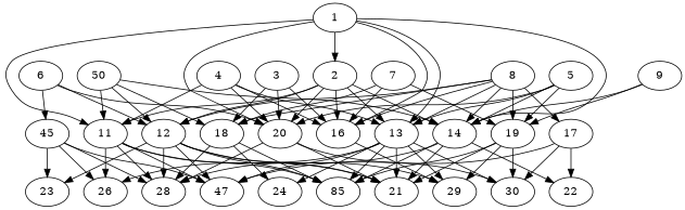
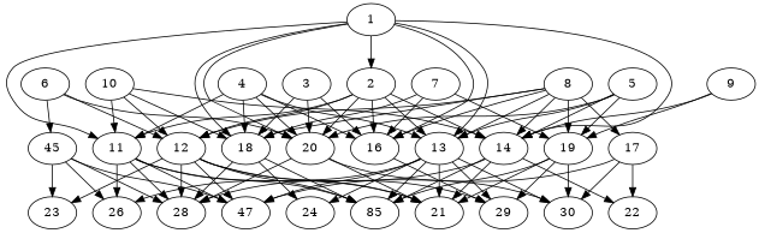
  digraph {
    node [alpha=0.19]
    1 [alpha=0.15 expect_size=8870912]
    11 [alpha=0.04 expect_size=25091072]
    13 [expect_size=46088192]
    14 [alpha=0.11 expect_size=48108544]
    16 [alpha=0.17 expect_size=23590912]
    18 [alpha=0.02 expect_size=39222272]
    20 [expect_size=5763072]
    2 [alpha=0.14 expect_size=44249088]
    21 [alpha=0.07 expect_size=37733376]
    n10 [alpha=0.06 expect_size=8285184 label=85]
    26 [alpha=0.10 expect_size=39750656]
    n12 [alpha=0.03 expect_size=32385024 label=47]
    28 [expect_size=50792448]
    12 [alpha=0.13 expect_size=13392896]
    23 [alpha=0.06 expect_size=32346112]
    29 [alpha=0.10 expect_size=9404416]
    24 [alpha=0.14 expect_size=29456384]
    30 [alpha=0.16 expect_size=39214080]
    22 [alpha=0.12 expect_size=48015360]
    3 [alpha=0.01 expect_size=28046336]
    17 [alpha=0.08 expect_size=38310912]
    4 [alpha=0.07 expect_size=37861376]
    5 [alpha=0.02 expect_size=13704192]
    19 [alpha=0.13 expect_size=14855168]
    6 [alpha=0.06 expect_size=35744768]
    n26 [alpha=0.13 expect_size=18305024 label=45]
    7 [alpha=0.00 expect_size=23115776]
    8 [alpha=0.10 expect_size=14525440]
    9 [alpha=0.16 expect_size=41496576]
-   10 [alpha=0.14 expect_size=39029760 label=50]
+   10 [alpha=0.14 expect_size=39029760]
    1 -> 11
    1 -> 13
    1 -> 14
    1 -> 16
+   1 -> 18
    1 -> 20
    1 -> 2
    11 -> 21
    11 -> n10
    11 -> 26
    11 -> n12
    11 -> 28
    13 -> 21
    13 -> n10
    13 -> 26
    13 -> n12
    13 -> 29
    13 -> 24
    13 -> 30
    14 -> 21
    14 -> n10
    14 -> 28
    14 -> 22
    16 -> 29
    18 -> n10
    18 -> 28
    18 -> 24
    20 -> 21
    20 -> 28
    20 -> 30
    2 -> 11
    2 -> 13
    2 -> 14
    2 -> 16
    2 -> 20
    2 -> 12
    12 -> 21
    12 -> n10
    12 -> n12
    12 -> 28
    12 -> 23
    12 -> 29
    3 -> 16
    3 -> 18
    3 -> 20
    17 -> n12
    17 -> 30
    17 -> 22
    4 -> 11
    4 -> 13
    4 -> 16
+   4 -> 18
    4 -> 20
    5 -> 13
    5 -> 14
    5 -> 20
    5 -> 19
    19 -> 21
    19 -> n10
    19 -> 29
    19 -> 30
    6 -> 20
    6 -> 12
    6 -> n26
    n26 -> 26
    n26 -> n12
    n26 -> 28
    n26 -> 23
    7 -> 16
    7 -> 18
    7 -> 19
    8 -> 13
    8 -> 14
    8 -> 16
    8 -> 18
    8 -> 12
    8 -> 17
    8 -> 19
    9 -> 14
    9 -> 19
    10 -> 11
    10 -> 14
    10 -> 18
    10 -> 12
  }
